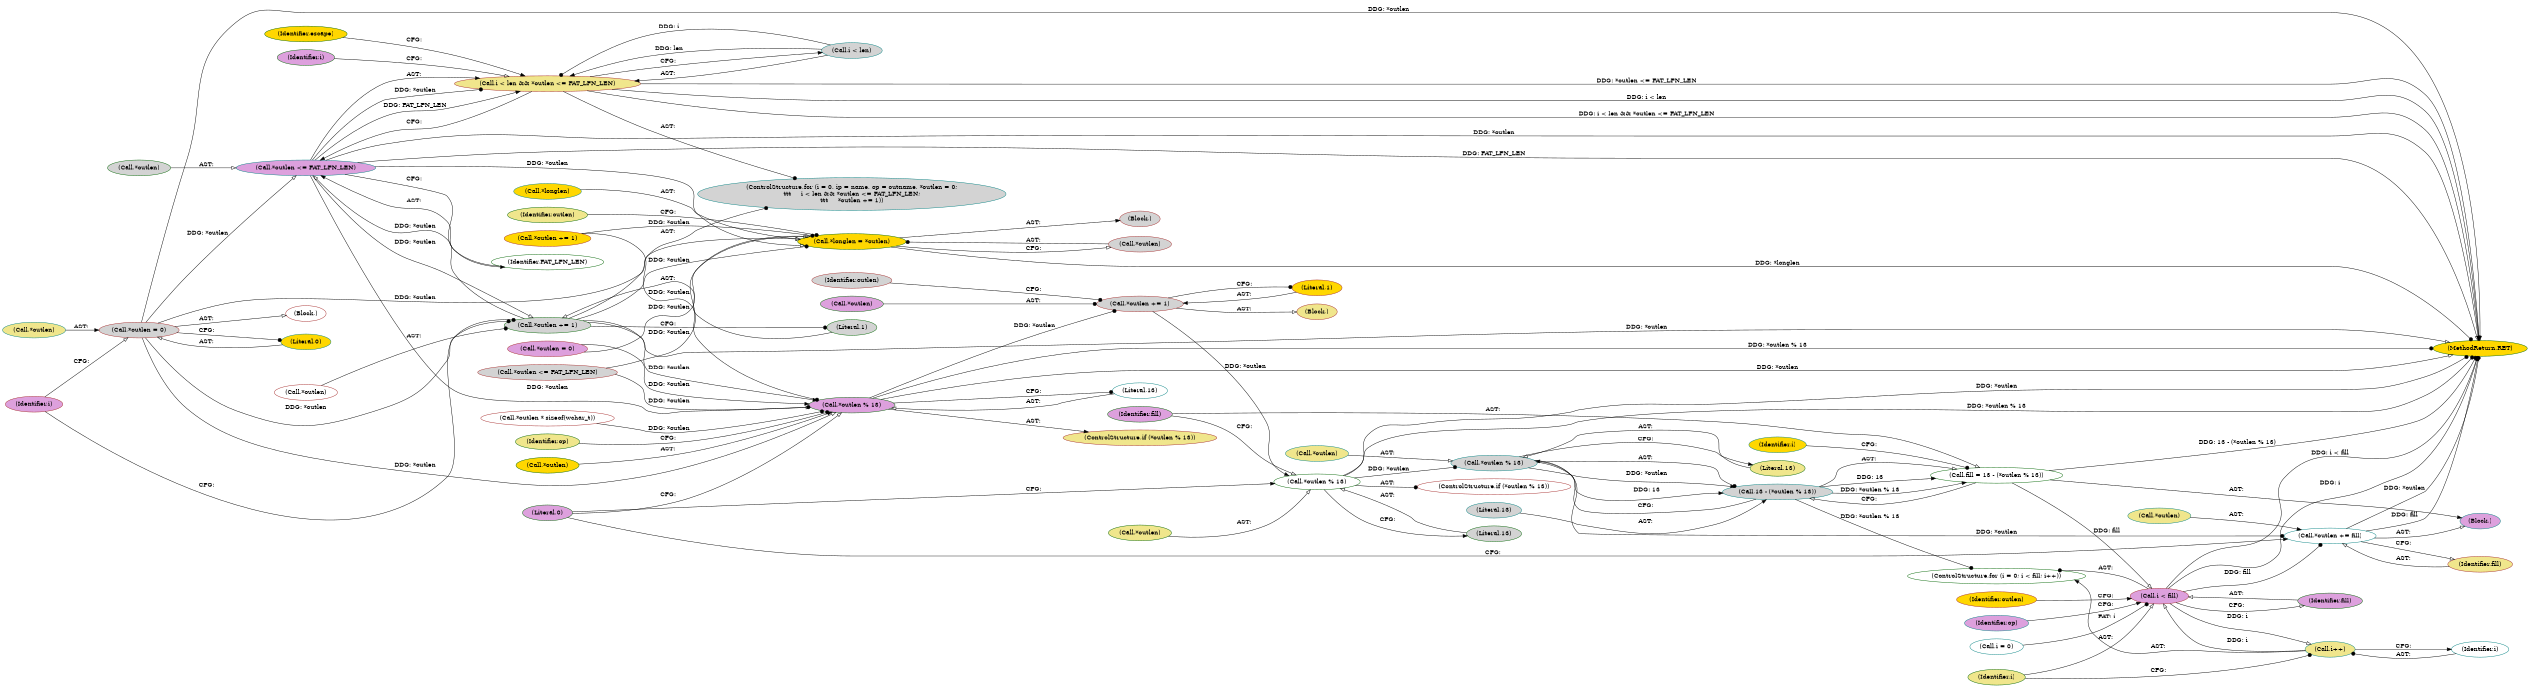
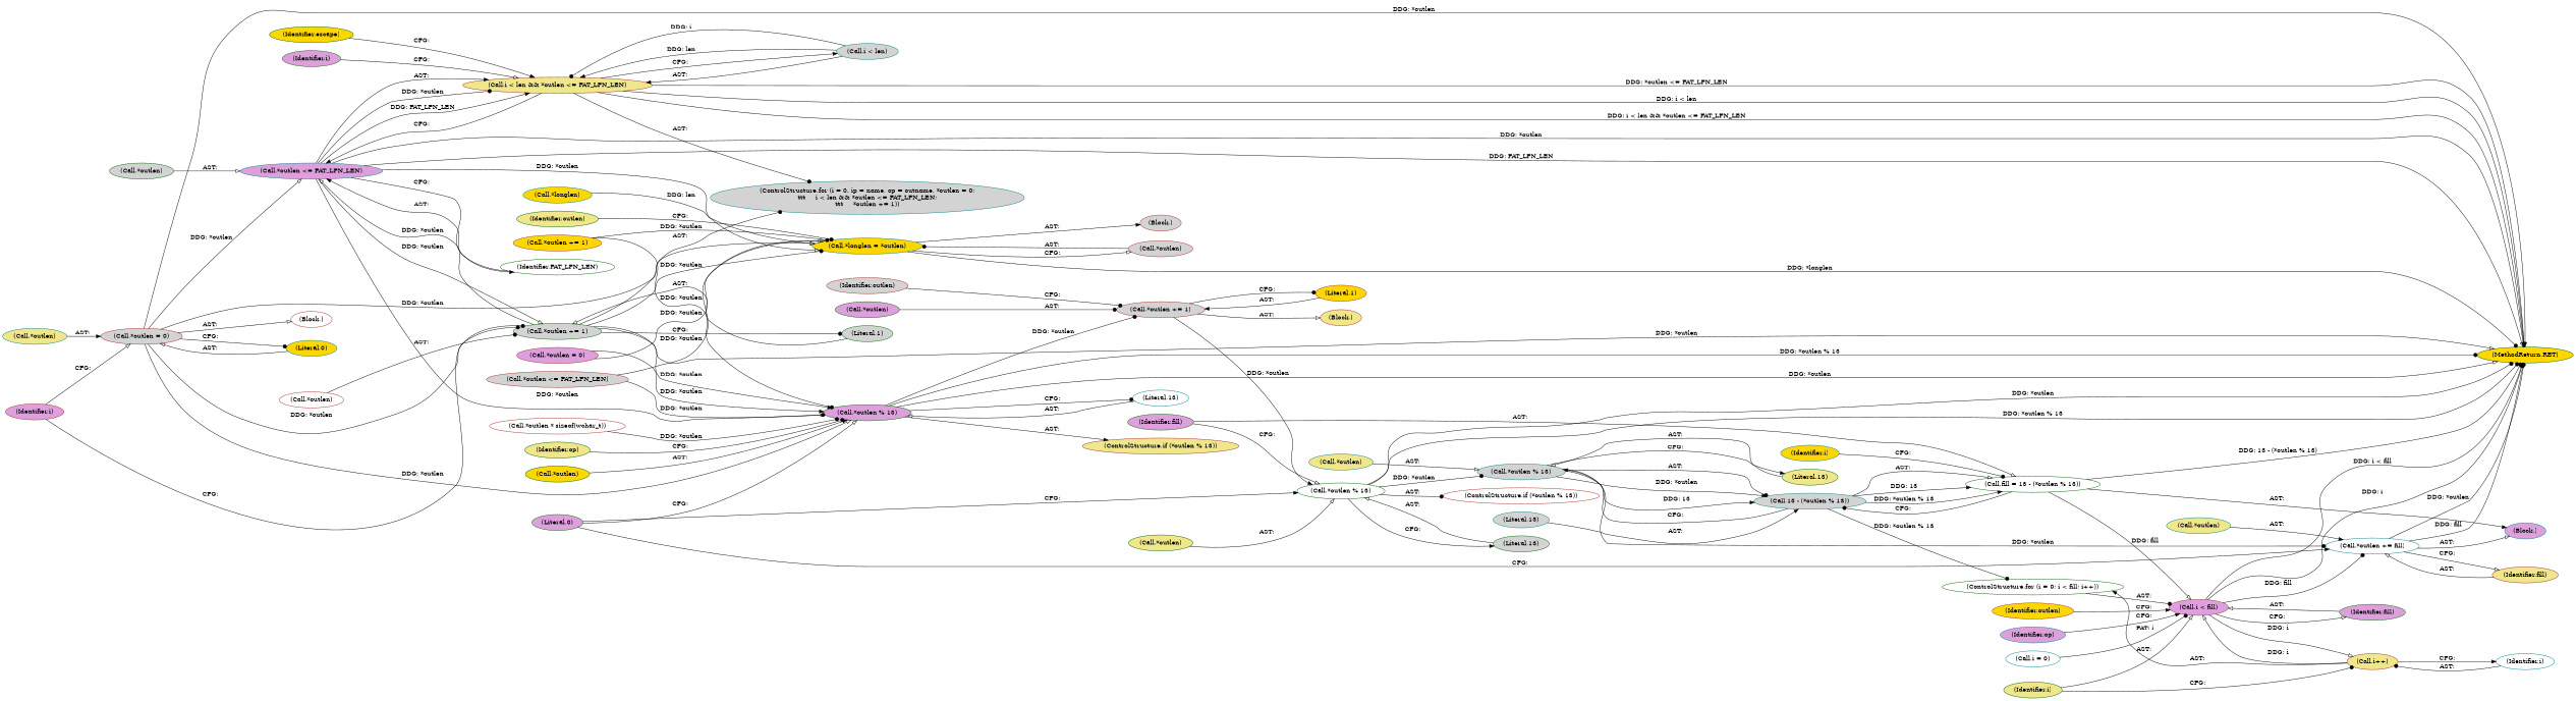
  digraph {
    rankdir=LR
    node [color=darkgreen fillcolor=lightgrey style=filled]
    edge [arrowhead=onormal]
    n1 [color=brown label="(Call,*outlen = 0)"]
    n2 [color=teal fillcolor=plum label="(Call,*outlen <= FAT_LFN_LEN)"]
    n3 [label="(Call,*outlen += 1)"]
-   n4 [fillcolor=gold label="(Call,*longlen = *outlen)"]
+   n4 [color=teal fillcolor=gold label="(Call,*longlen = *outlen)"]
    n5 [fillcolor=plum label="(Call,*outlen % 13)"]
    n6 [color=teal fillcolor=gold label="(Literal,0)"]
    n7 [color=brown fillcolor=white label="(Block,)"]
    n8 [fillcolor=gold label="(MethodReturn,RET)"]
    n9 [color=brown fillcolor=khaki label="(Call,i < len && *outlen <= FAT_LFN_LEN)"]
    n10 [fillcolor=white label="(Identifier,FAT_LFN_LEN)"]
    n11 [color=teal label="(ControlStructure,for (i = 0, ip = name, op = outname, *outlen = 0;\n\t\t\t     i < len && *outlen <= FAT_LFN_LEN;\n\t\t\t     *outlen += 1))"]
    n12 [label="(Literal,1)"]
    n13 [color=brown label="(Call,*outlen)"]
    n14 [color=brown label="(Block,)"]
    n15 [color=brown label="(Call,*outlen += 1)"]
    n16 [color=brown fillcolor=khaki label="(ControlStructure,if (*outlen % 13))"]
    n17 [color=teal fillcolor=white label="(Literal,13)"]
    n18 [color=teal label="(Call,i < len)"]
    n19 [fillcolor=white label="(Call,*outlen % 13)"]
    n20 [color=brown fillcolor=gold label="(Literal,1)"]
    n21 [color=brown fillcolor=khaki label="(Block,)"]
    n22 [color=teal label="(Call,*outlen % 13)"]
    n23 [color=brown fillcolor=white label="(ControlStructure,if (*outlen % 13))"]
    n24 [label="(Literal,13)"]
    n25 [color=teal label="(Call,13 - (*outlen % 13))"]
    n26 [color=teal fillcolor=white label="(Call,*outlen += fill)"]
    n27 [fillcolor=khaki label="(Literal,13)"]
    n28 [fillcolor=white label="(Call,fill = 13 - (*outlen % 13))"]
    n29 [fillcolor=white label="(ControlStructure,for (i = 0; i < fill; i++))"]
    n30 [color=teal fillcolor=plum label="(Block,)"]
    n31 [color=brown fillcolor=khaki label="(Identifier,fill)"]
    n32 [color=brown fillcolor=plum label="(Call,i < fill)"]
-   n33 [color=teal fillcolor=khaki label="(Call,i++)"]
+   n33 [color=brown fillcolor=khaki label="(Call,i++)"]
    n34 [fillcolor=plum label="(Identifier,fill)"]
    n35 [color=teal fillcolor=white label="(Identifier,i)"]
    n36 [fillcolor=khaki label="(Identifier,i)"]
    n37 [color=brown fillcolor=white label="(Call,*outlen)"]
    n38 [color=brown fillcolor=white label="(Call,*outlen * sizeof(wchar_t))"]
    n39 [color=brown fillcolor=gold label="(Identifier,outlen)"]
    n40 [color=teal fillcolor=khaki label="(Call,*outlen)"]
    n41 [fillcolor=plum label="(Call,*outlen)"]
    n42 [color=teal fillcolor=gold label="(Identifier,i)"]
    n43 [fillcolor=plum label="(Literal,0)"]
    n44 [fillcolor=gold label="(Identifier,escape)"]
    n45 [fillcolor=plum label="(Identifier,i)"]
    n46 [fillcolor=khaki label="(Identifier,op)"]
    n47 [color=teal fillcolor=gold label="(Call,*longlen)"]
    n48 [fillcolor=khaki label="(Identifier,outlen)"]
    n49 [color=teal label="(Literal,13)"]
    n50 [color=brown label="(Call,*outlen <= FAT_LFN_LEN)"]
    n51 [color=brown fillcolor=gold label="(Call,*outlen += 1)"]
    n52 [color=teal fillcolor=plum label="(Identifier,op)"]
    n53 [color=teal fillcolor=khaki label="(Call,*outlen)"]
    n54 [color=teal fillcolor=khaki label="(Call,*outlen)"]
    n55 [fillcolor=khaki label="(Call,*outlen)"]
    n56 [color=teal fillcolor=white label="(Call,i = 0)"]
    n57 [fillcolor=gold label="(Call,*outlen)"]
    n58 [color=brown label="(Identifier,outlen)"]
    n59 [label="(Call,*outlen)"]
    n60 [color=brown fillcolor=plum label="(Call,*outlen = 0)"]
    n61 [fillcolor=plum label="(Identifier,fill)"]
    n62 [color=brown fillcolor=plum label="(Identifier,i)"]
    n1 -> n2 [label="DDG: *outlen"]
    n1 -> n3 [arrowhead=dot label="DDG: *outlen"]
    n1 -> n4 [label="DDG: *outlen"]
    n1 -> n5 [label="DDG: *outlen"]
    n1 -> n6 [arrowhead=dot label="CFG: "]
    n1 -> n7 [label="AST: "]
    n1 -> n8 [arrowhead=normal label="DDG: *outlen"]
    n2 -> n3 [label="DDG: *outlen"]
    n2 -> n4 [label="DDG: *outlen"]
    n2 -> n5 [arrowhead=dot label="DDG: *outlen"]
    n2 -> n8 [arrowhead=normal label="DDG: *outlen"]
    n2 -> n8 [label="DDG: FAT_LFN_LEN"]
    n2 -> n9 [arrowhead=normal label="AST: "]
    n2 -> n9 [arrowhead=dot label="DDG: *outlen"]
    n2 -> n9 [arrowhead=normal label="DDG: FAT_LFN_LEN"]
    n2 -> n10 [arrowhead=normal label="CFG: "]
    n3 -> n2 [label="DDG: *outlen"]
    n3 -> n4 [arrowhead=dot label="DDG: *outlen"]
    n3 -> n5 [arrowhead=normal label="DDG: *outlen"]
    n3 -> n8 [label="DDG: *outlen"]
    n3 -> n11 [arrowhead=dot label="AST: "]
    n3 -> n12 [arrowhead=dot label="CFG: "]
    n4 -> n8 [arrowhead=dot label="DDG: *longlen"]
    n4 -> n13 [label="CFG: "]
    n4 -> n14 [arrowhead=normal label="AST: "]
    n5 -> n8 [label="DDG: *outlen"]
    n5 -> n8 [arrowhead=dot label="DDG: *outlen % 13"]
    n5 -> n15 [arrowhead=dot label="DDG: *outlen"]
    n5 -> n16 [arrowhead=normal label="AST: "]
    n5 -> n17 [arrowhead=dot label="CFG: "]
    n6 -> n1 [label="AST: "]
    n9 -> n2 [arrowhead=normal label="CFG: "]
    n9 -> n8 [label="DDG: *outlen <= FAT_LFN_LEN"]
    n9 -> n8 [label="DDG: i < len"]
    n9 -> n8 [arrowhead=normal label="DDG: i < len && *outlen <= FAT_LFN_LEN"]
    n9 -> n11 [arrowhead=dot label="AST: "]
    n9 -> n18 [arrowhead=normal label="CFG: "]
    n10 -> n2 [arrowhead=normal label="AST: "]
    n12 -> n3 [label="AST: "]
    n13 -> n4 [arrowhead=dot label="AST: "]
    n15 -> n19 [arrowhead=normal label="DDG: *outlen"]
    n15 -> n20 [arrowhead=dot label="CFG: "]
    n15 -> n21 [label="AST: "]
    n17 -> n5 [label="AST: "]
    n18 -> n9 [arrowhead=normal label="AST: "]
    n18 -> n9 [arrowhead=dot label="DDG: i"]
    n18 -> n9 [arrowhead=normal label="DDG: len"]
    n19 -> n8 [arrowhead=dot label="DDG: *outlen % 13"]
    n19 -> n8 [arrowhead=dot label="DDG: *outlen"]
    n19 -> n22 [arrowhead=dot label="DDG: *outlen"]
    n19 -> n23 [arrowhead=dot label="AST: "]
    n19 -> n24 [arrowhead=normal label="CFG: "]
    n20 -> n15 [arrowhead=normal label="AST: "]
    n22 -> n25 [arrowhead=dot label="AST: "]
    n22 -> n25 [arrowhead=normal label="DDG: *outlen"]
    n22 -> n25 [arrowhead=normal label="DDG: 13"]
    n22 -> n26 [arrowhead=dot label="DDG: *outlen"]
    n22 -> n27 [arrowhead=normal label="CFG: "]
    n24 -> n19 [label="AST: "]
    n25 -> n22 [arrowhead=normal label="CFG: "]
    n25 -> n28 [label="AST: "]
    n25 -> n28 [arrowhead=normal label="DDG: 13"]
    n25 -> n28 [arrowhead=normal label="DDG: *outlen % 13"]
    n25 -> n29 [arrowhead=dot label="DDG: *outlen % 13"]
    n26 -> n8 [arrowhead=dot label="DDG: *outlen"]
    n26 -> n8 [arrowhead=normal label="DDG: fill"]
    n26 -> n30 [label="AST: "]
    n26 -> n31 [label="CFG: "]
    n27 -> n22 [label="AST: "]
    n28 -> n8 [arrowhead=dot label="DDG: 13 - (*outlen % 13)"]
-   n28 -> n25 [label="CFG: "]
+   n28 -> n25 [arrowhead=dot label="CFG: "]
    n28 -> n30 [arrowhead=normal label="AST: "]
    n28 -> n32 [label="DDG: fill"]
    n31 -> n26 [label="AST: "]
    n32 -> n8 [arrowhead=normal label="DDG: i < fill"]
    n32 -> n8 [arrowhead=dot label="DDG: i"]
    n32 -> n26 [arrowhead=dot label="DDG: fill"]
-   n32 -> n29 [arrowhead=dot label="AST: "]
+   n29 -> n32 [arrowhead=dot label="AST: "]
    n32 -> n33 [label="DDG: i"]
    n32 -> n34 [label="CFG: "]
    n33 -> n29 [arrowhead=normal label="AST: "]
    n33 -> n32 [label="DDG: i"]
    n33 -> n35 [arrowhead=normal label="CFG: "]
    n34 -> n32 [label="AST: "]
    n35 -> n33 [arrowhead=dot label="AST: "]
    n36 -> n32 [label="AST: "]
    n36 -> n33 [arrowhead=dot label="CFG: "]
    n37 -> n3 [arrowhead=dot label="AST: "]
    n38 -> n5 [arrowhead=dot label="DDG: *outlen"]
    n39 -> n32 [arrowhead=normal label="CFG: "]
    n40 -> n26 [arrowhead=normal label="AST: "]
    n41 -> n15 [arrowhead=dot label="AST: "]
    n42 -> n28 [arrowhead=dot label="CFG: "]
    n43 -> n5 [label="CFG: "]
    n43 -> n19 [arrowhead=normal label="CFG: "]
    n43 -> n26 [arrowhead=normal label="CFG: "]
    n44 -> n9 [arrowhead=normal label="CFG: "]
    n45 -> n9 [label="CFG: "]
    n46 -> n5 [arrowhead=dot label="CFG: "]
-   n47 -> n4 [label="AST: "]
+   n47 -> n4 [label="DDG: len"]
    n48 -> n4 [arrowhead=dot label="CFG: "]
    n49 -> n25 [arrowhead=normal label="AST: "]
    n50 -> n4 [label="DDG: *outlen"]
    n50 -> n5 [label="DDG: *outlen"]
    n51 -> n4 [arrowhead=dot label="DDG: *outlen"]
    n51 -> n5 [arrowhead=dot label="DDG: *outlen"]
    n52 -> n32 [arrowhead=normal label="CFG: "]
    n53 -> n1 [arrowhead=normal label="AST: "]
    n54 -> n22 [label="AST: "]
    n55 -> n19 [label="AST: "]
    n56 -> n32 [arrowhead=dot label="FAT: i"]
    n57 -> n5 [arrowhead=normal label="AST: "]
    n58 -> n15 [arrowhead=dot label="CFG: "]
    n59 -> n2 [label="AST: "]
    n60 -> n4 [label="DDG: *outlen"]
    n60 -> n5 [arrowhead=normal label="DDG: *outlen"]
    n61 -> n19 [label="CFG: "]
    n61 -> n28 [label="AST: "]
    n62 -> n1 [label="CFG: "]
    n62 -> n3 [arrowhead=dot label="CFG: "]
  }
